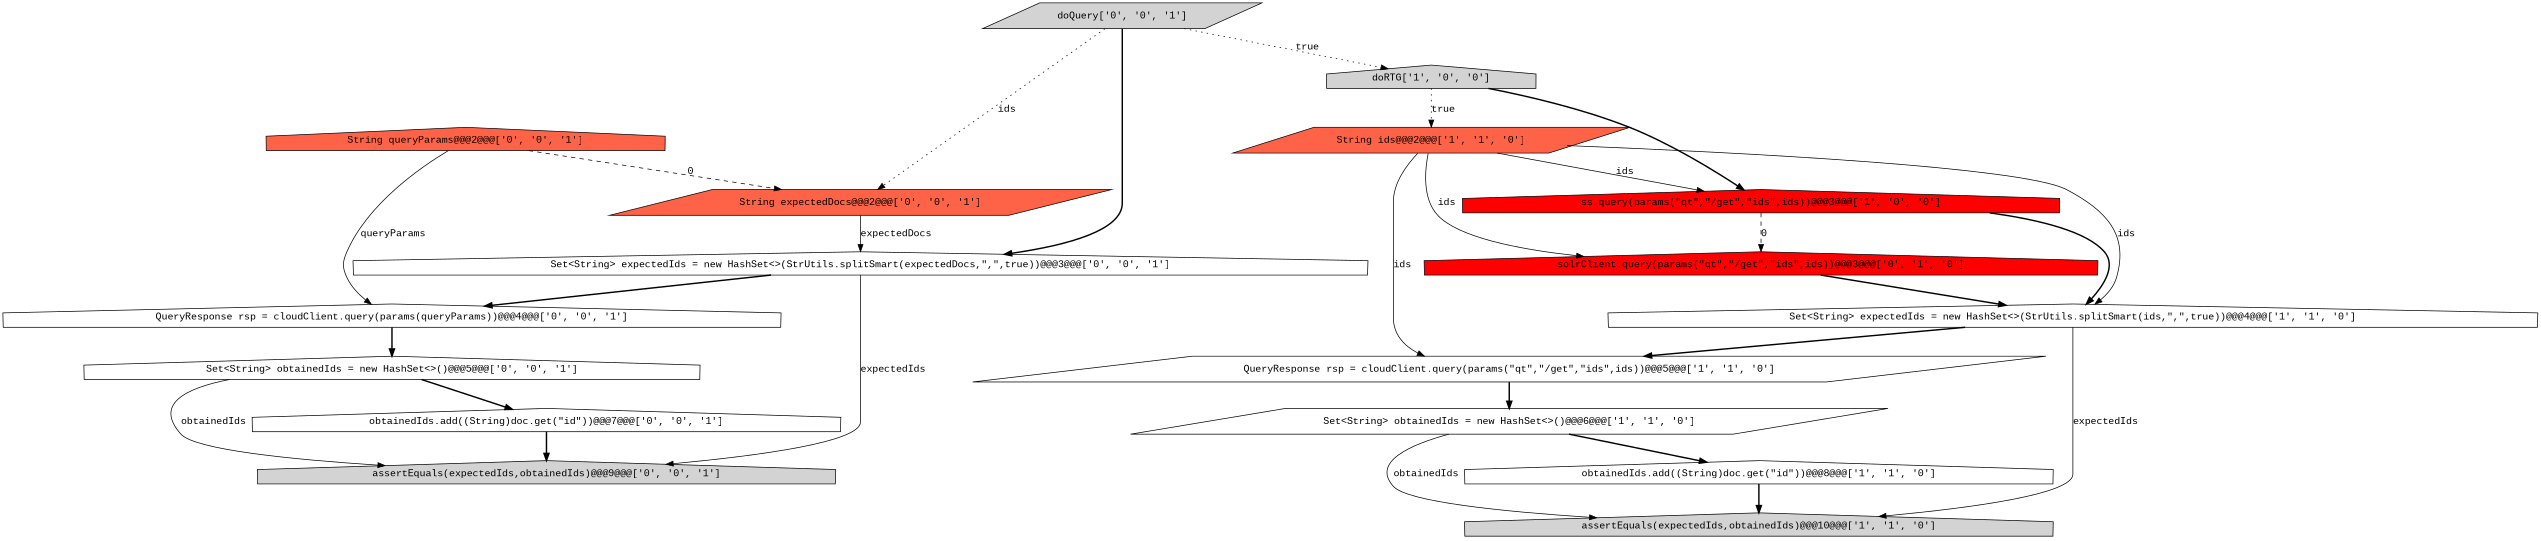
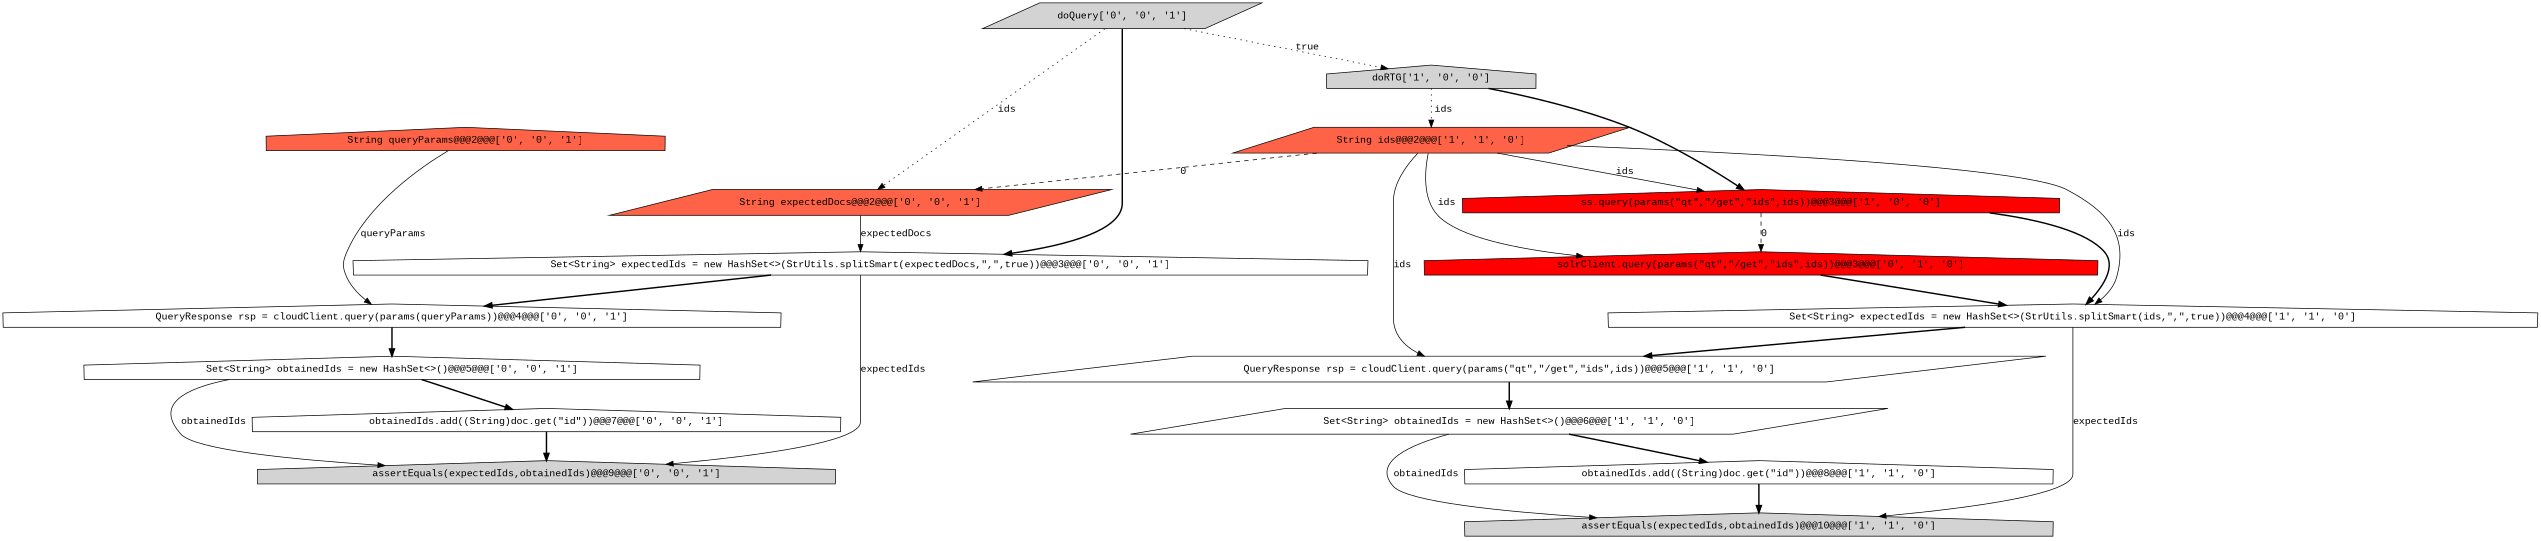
  digraph {
    fontname="Liberation Mono"
    node [fillcolor=white fontname="Liberation Mono" shape=house style=filled]
    edge [fontname="Liberation Mono" style=bold]
    n1 [fillcolor=tomato label="String expectedDocs@@@2@@@['0', '0', '1']" shape=parallelogram]
    n2 [label="Set<String> expectedIds = new HashSet<>(StrUtils.splitSmart(expectedDocs,\",\",true))@@@3@@@['0', '0', '1']"]
    n3 [fillcolor=lightgray label="assertEquals(expectedIds,obtainedIds)@@@9@@@['0', '0', '1']"]
    n4 [label="QueryResponse rsp = cloudClient.query(params(queryParams))@@@4@@@['0', '0', '1']"]
    n5 [label="obtainedIds.add((String)doc.get(\"id\"))@@@8@@@['1', '1', '0']"]
    n6 [fillcolor=lightgray label="assertEquals(expectedIds,obtainedIds)@@@10@@@['1', '1', '0']"]
    n7 [fillcolor=tomato label="String queryParams@@@2@@@['0', '0', '1']"]
    n8 [label="Set<String> obtainedIds = new HashSet<>()@@@5@@@['0', '0', '1']"]
    n9 [fillcolor=tomato label="String ids@@@2@@@['1', '1', '0']" shape=parallelogram]
    n10 [fillcolor=red label="ss.query(params(\"qt\",\"/get\",\"ids\",ids))@@@3@@@['1', '0', '0']"]
    n11 [label="QueryResponse rsp = cloudClient.query(params(\"qt\",\"/get\",\"ids\",ids))@@@5@@@['1', '1', '0']" shape=parallelogram]
    n12 [label="Set<String> expectedIds = new HashSet<>(StrUtils.splitSmart(ids,\",\",true))@@@4@@@['1', '1', '0']"]
    n13 [fillcolor=red label="solrClient.query(params(\"qt\",\"/get\",\"ids\",ids))@@@3@@@['0', '1', '0']"]
    n14 [label="Set<String> obtainedIds = new HashSet<>()@@@6@@@['1', '1', '0']" shape=parallelogram]
    n15 [label="obtainedIds.add((String)doc.get(\"id\"))@@@7@@@['0', '0', '1']"]
    n16 [fillcolor=lightgray label="doQuery['0', '0', '1']" shape=parallelogram]
    n17 [fillcolor=lightgray label="doRTG['1', '0', '0']"]
    n1 -> n2 [label=expectedDocs style=solid]
    n2 -> n3 [label=expectedIds style=solid]
    n2 -> n4
    n4 -> n8
    n5 -> n6
    n7 -> n4 [label=queryParams style=solid]
    n8 -> n3 [label=obtainedIds style=solid]
    n8 -> n15
-   n7 -> n1 [label=0 style=dashed]
+   n9 -> n1 [label=0 style=dashed]
    n9 -> n10 [label=ids style=solid]
    n9 -> n11 [label=ids style=solid]
    n9 -> n12 [label=ids style=solid]
    n9 -> n13 [label=ids style=solid]
    n10 -> n12
    n10 -> n13 [label=0 style=dashed]
    n11 -> n14
    n12 -> n6 [label=expectedIds style=solid]
    n12 -> n11
    n13 -> n12
    n14 -> n5
    n14 -> n6 [label=obtainedIds style=solid]
    n15 -> n3
    n16 -> n1 [label=ids style=dotted]
    n16 -> n2
    n16 -> n17 [label=true style=dotted]
-   n17 -> n9 [label=true style=dotted]
+   n17 -> n9 [label=ids style=dotted]
    n17 -> n10
  }
